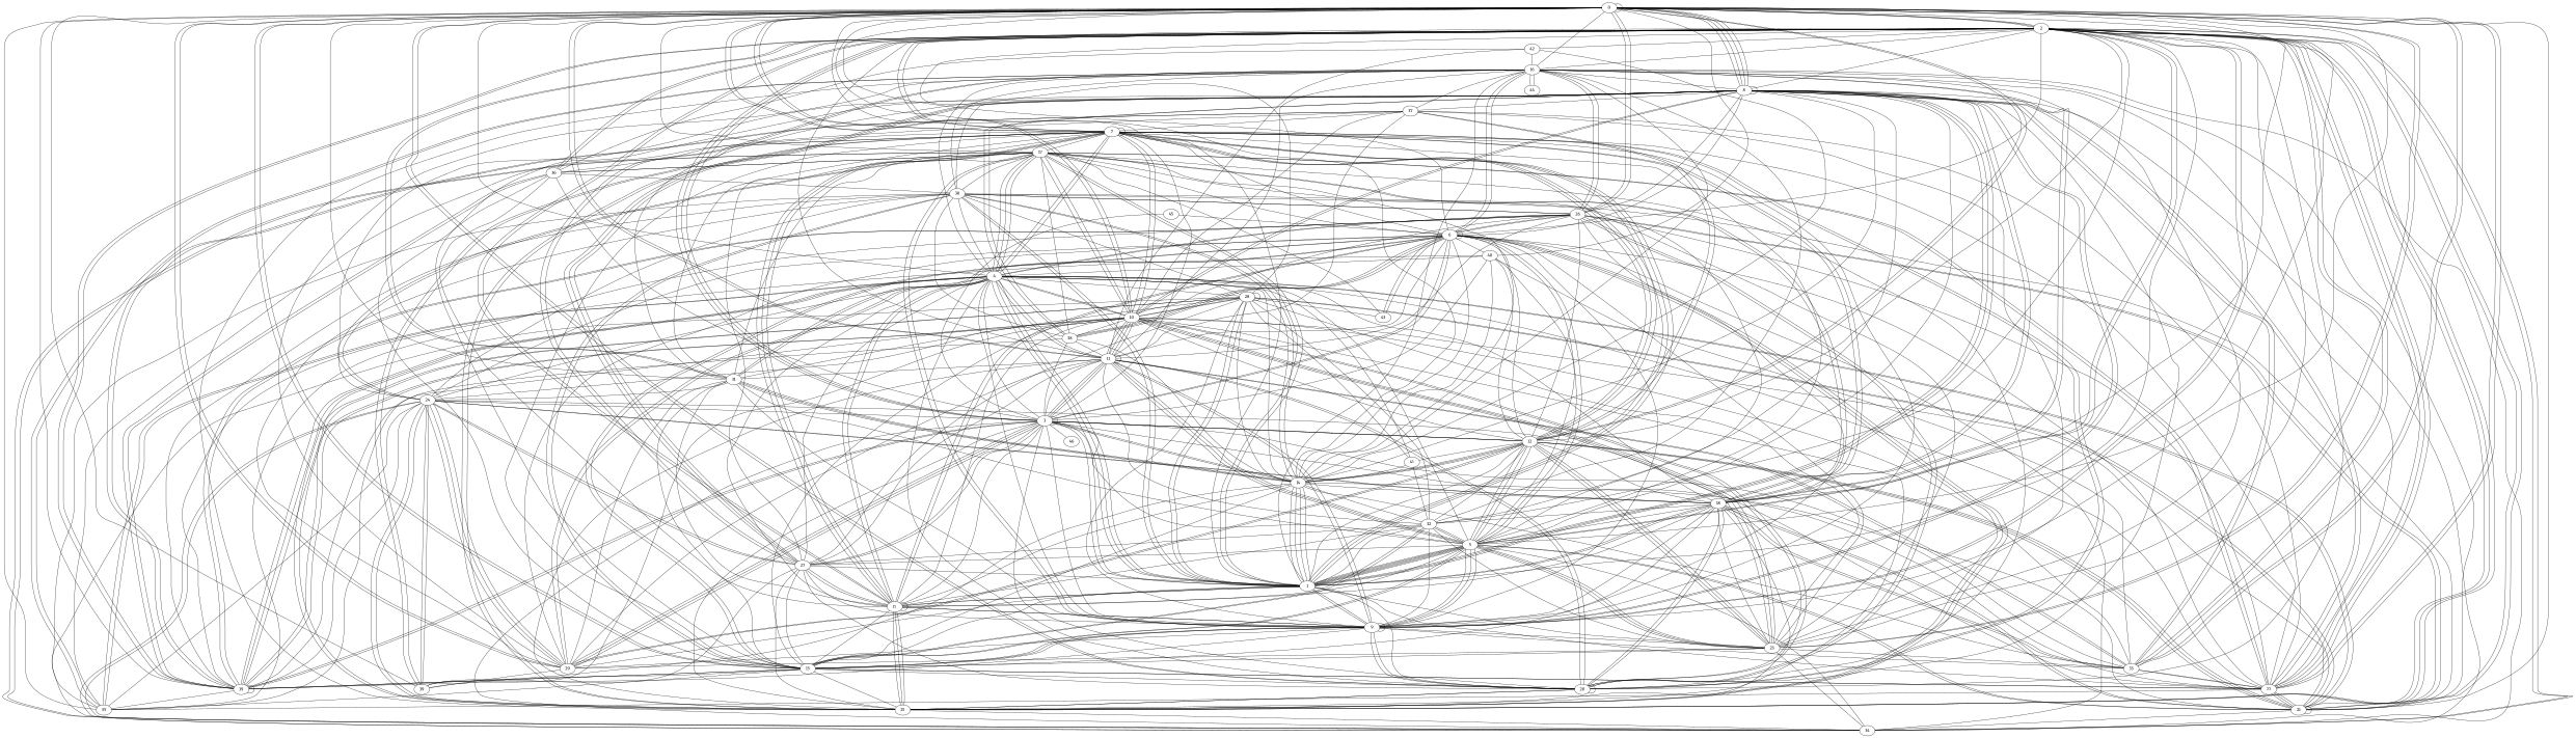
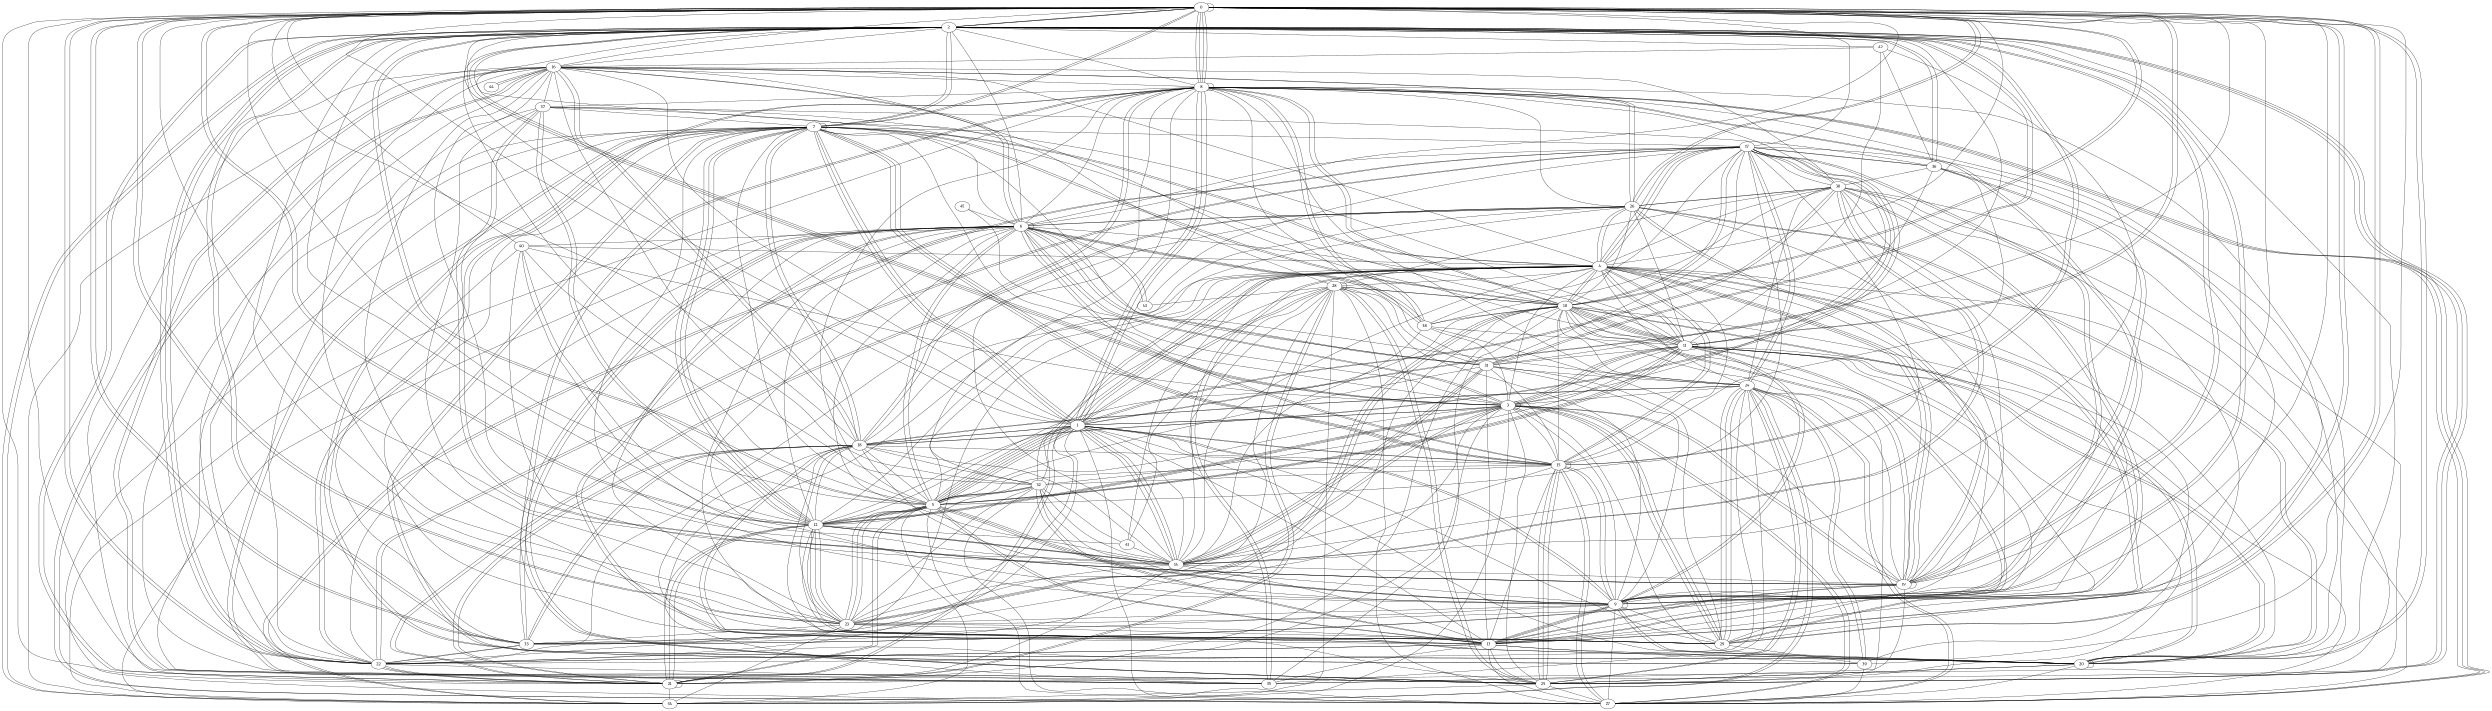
  graph {
    fontname=Merriweather
    node [fontname=Merriweather]
    edge [fontname=Merriweather]
    0
    2
    5
    7
    8
    10
    12
    13
    14
    16
    20
    21
    23
    29
    33
    39
    3
    9
    15
    32
    11
    19
    22
    25
    31
    34
    42
    1
    18
    4
    6
    27
    17
    24
    37
    38
    40
    41
    30
    35
    28
    26
    44
-   46
    36
    43
    45
    0 -- 0
    0 -- 2
    0 -- 2
    0 -- 5
    0 -- 7
    0 -- 7
    0 -- 8
    0 -- 10
    0 -- 10
    0 -- 12
    0 -- 12
    0 -- 13
    0 -- 14
    0 -- 16
    0 -- 20
    0 -- 21
    0 -- 23
    0 -- 29
    0 -- 29
    0 -- 33
    0 -- 39
    2 -- 0
    2 -- 7
    2 -- 8
    2 -- 12
    2 -- 20
    2 -- 21
    2 -- 33
    2 -- 3
    2 -- 3
    2 -- 3
    2 -- 9
    2 -- 15
    2 -- 32
    2 -- 11
    2 -- 19
    2 -- 22
    2 -- 25
    2 -- 25
    2 -- 25
    2 -- 31
    2 -- 31
    2 -- 34
    2 -- 42
    5 -- 2
    5 -- 2
    5 -- 8
    5 -- 12
    5 -- 12
    5 -- 12
    5 -- 13
    5 -- 3
    5 -- 9
    5 -- 9
    5 -- 9
    5 -- 32
    5 -- 11
    5 -- 11
    5 -- 31
    5 -- 34
    5 -- 1
    5 -- 18
    5 -- 4
    5 -- 6
    5 -- 27
    7 -- 2
    7 -- 5
    7 -- 7
    7 -- 10
    7 -- 10
    7 -- 12
    7 -- 20
    7 -- 39
    7 -- 22
    7 -- 25
    7 -- 25
    7 -- 1
    7 -- 1
    7 -- 18
    7 -- 18
    7 -- 4
    7 -- 4
    7 -- 27
    7 -- 17
    8 -- 0
    8 -- 0
    8 -- 0
    8 -- 8
    8 -- 10
    8 -- 14
    8 -- 9
    8 -- 31
    8 -- 1
    8 -- 1
    8 -- 18
    8 -- 18
    8 -- 6
    8 -- 27
    8 -- 24
    8 -- 37
    10 -- 8
    10 -- 13
    10 -- 21
    10 -- 23
    10 -- 23
    10 -- 11
    10 -- 19
    10 -- 25
    10 -- 4
    10 -- 4
    10 -- 24
    10 -- 38
    12 -- 7
    12 -- 7
    12 -- 10
    12 -- 14
    12 -- 14
    12 -- 14
    12 -- 21
    12 -- 23
    12 -- 23
    12 -- 29
    12 -- 3
    12 -- 32
    12 -- 18
    12 -- 6
    12 -- 37
    12 -- 37
    12 -- 40
    12 -- 41
    13 -- 0
    13 -- 5
    13 -- 7
    13 -- 8
    13 -- 14
    13 -- 20
    13 -- 39
    13 -- 9
    13 -- 9
    13 -- 32
    13 -- 32
    13 -- 19
    13 -- 22
    13 -- 22
    13 -- 25
    13 -- 31
    13 -- 6
    13 -- 6
    13 -- 27
    13 -- 30
    13 -- 30
    13 -- 35
    14 -- 16
    14 -- 21
    14 -- 3
    14 -- 3
    14 -- 32
    14 -- 19
    14 -- 31
    14 -- 31
    14 -- 42
    14 -- 1
    14 -- 18
    14 -- 17
    14 -- 40
    14 -- 30
    14 -- 30
    14 -- 28
    16 -- 2
    16 -- 8
    16 -- 29
    16 -- 32
    16 -- 34
    16 -- 1
    16 -- 18
    16 -- 18
    16 -- 4
    16 -- 6
    16 -- 30
    16 -- 35
    16 -- 26
    16 -- 44
    20 -- 0
    20 -- 7
    20 -- 8
    20 -- 10
    20 -- 10
    20 -- 20
    20 -- 3
    20 -- 9
    20 -- 11
    20 -- 25
    20 -- 25
    20 -- 1
    20 -- 18
    20 -- 18
    20 -- 27
    20 -- 26
    20 -- 26
    21 -- 2
    21 -- 5
    21 -- 5
    21 -- 12
    21 -- 12
    21 -- 16
    21 -- 21
    21 -- 34
    21 -- 18
    21 -- 18
    21 -- 4
    21 -- 30
    21 -- 28
    23 -- 0
    23 -- 2
    23 -- 5
    23 -- 5
    23 -- 5
    23 -- 10
    23 -- 12
    23 -- 13
    23 -- 16
    23 -- 29
    23 -- 33
    23 -- 32
    23 -- 34
    23 -- 18
    23 -- 6
    23 -- 37
    23 -- 30
    29 -- 12
    29 -- 39
    29 -- 31
    29 -- 4
    29 -- 4
    29 -- 6
    29 -- 24
    29 -- 24
    29 -- 24
    33 -- 0
    33 -- 2
    33 -- 8
    33 -- 8
    33 -- 10
    33 -- 14
    33 -- 9
    33 -- 11
    33 -- 22
    33 -- 40
    39 -- 7
    39 -- 10
    39 -- 27
    39 -- 24
    39 -- 24
    3 -- 7
    3 -- 12
    3 -- 12
    3 -- 29
    3 -- 29
    3 -- 29
    3 -- 33
    3 -- 3
    3 -- 15
    3 -- 11
    3 -- 11
    3 -- 19
    3 -- 19
    3 -- 34
    3 -- 1
    3 -- 4
    3 -- 6
    3 -- 6
    3 -- 38
-   3 -- 46
    9 -- 0
    9 -- 2
    9 -- 7
    9 -- 8
    9 -- 13
    9 -- 20
    9 -- 23
    9 -- 29
    9 -- 3
    9 -- 9
    9 -- 11
    9 -- 31
    9 -- 1
    9 -- 18
    9 -- 6
    9 -- 27
    9 -- 17
    9 -- 26
    15 -- 2
    15 -- 5
    15 -- 7
    15 -- 7
    15 -- 7
    15 -- 10
    15 -- 13
    15 -- 14
    15 -- 9
    15 -- 9
    15 -- 15
    15 -- 32
    15 -- 25
    15 -- 25
    15 -- 25
    15 -- 31
    15 -- 1
    15 -- 4
    15 -- 6
    15 -- 27
    15 -- 27
    15 -- 36
    32 -- 5
    32 -- 8
    32 -- 9
    32 -- 11
    32 -- 27
    32 -- 41
    11 -- 0
    11 -- 0
    11 -- 5
    11 -- 10
    11 -- 10
    11 -- 10
    11 -- 16
    11 -- 20
    11 -- 29
    11 -- 33
    11 -- 3
    11 -- 3
    11 -- 9
    11 -- 11
    11 -- 25
    11 -- 31
    11 -- 4
    11 -- 26
    19 -- 0
    19 -- 2
    19 -- 10
    19 -- 13
    19 -- 9
    19 -- 19
    19 -- 4
    19 -- 24
    19 -- 37
    19 -- 37
    19 -- 38
    19 -- 40
    19 -- 30
    19 -- 35
    19 -- 26
    19 -- 26
    19 -- 36
    19 -- 36
    22 -- 0
    22 -- 0
    22 -- 2
    22 -- 2
    22 -- 8
    22 -- 8
    22 -- 16
    22 -- 21
    22 -- 21
    22 -- 21
    22 -- 33
    22 -- 3
    22 -- 1
    22 -- 4
    22 -- 17
    22 -- 37
    22 -- 35
    22 -- 26
    25 -- 16
    25 -- 3
    25 -- 34
    25 -- 18
    25 -- 6
    25 -- 27
    25 -- 24
    25 -- 28
    31 -- 0
    31 -- 7
    31 -- 14
    31 -- 6
    31 -- 17
    31 -- 24
    34 -- 2
    34 -- 8
    34 -- 17
    34 -- 17
    34 -- 24
    42 -- 16
    42 -- 11
    1 -- 0
    1 -- 2
    1 -- 5
    1 -- 5
    1 -- 5
    1 -- 5
    1 -- 5
    1 -- 7
    1 -- 8
    1 -- 12
    1 -- 13
    1 -- 14
    1 -- 14
    1 -- 14
    1 -- 23
    1 -- 29
    1 -- 3
    1 -- 9
    1 -- 15
    1 -- 32
    1 -- 18
    1 -- 18
    1 -- 17
    1 -- 30
    1 -- 28
    18 -- 0
    18 -- 13
    18 -- 33
    18 -- 33
    18 -- 15
    18 -- 32
    18 -- 17
    18 -- 24
    4 -- 0
    4 -- 14
    4 -- 20
    4 -- 21
    4 -- 9
    4 -- 15
    4 -- 15
    4 -- 11
    4 -- 19
    4 -- 19
    4 -- 1
    4 -- 1
    4 -- 1
    4 -- 18
    4 -- 27
    4 -- 17
    4 -- 17
    4 -- 17
    4 -- 28
    6 -- 0
    6 -- 2
    6 -- 5
    6 -- 7
    6 -- 14
    6 -- 16
    6 -- 15
    6 -- 11
    6 -- 22
    6 -- 25
    6 -- 25
    6 -- 31
    6 -- 34
    6 -- 6
    6 -- 17
    6 -- 24
    6 -- 38
    6 -- 38
    6 -- 40
    6 -- 26
    6 -- 43
    6 -- 43
    27 -- 8
    27 -- 8
    27 -- 16
    27 -- 16
    27 -- 3
    27 -- 3
    27 -- 11
    27 -- 1
    27 -- 24
    27 -- 28
    17 -- 0
    17 -- 5
    17 -- 10
    17 -- 10
    17 -- 20
    17 -- 9
    17 -- 22
    17 -- 1
    17 -- 18
    17 -- 24
    17 -- 38
    17 -- 36
    24 -- 3
    24 -- 22
    24 -- 25
    24 -- 34
    24 -- 18
    24 -- 4
    24 -- 27
    24 -- 17
    24 -- 30
    37 -- 7
    37 -- 10
    37 -- 16
    37 -- 11
    38 -- 8
    38 -- 8
    38 -- 14
    38 -- 11
    38 -- 6
    40 -- 0
    40 -- 5
    40 -- 3
    40 -- 4
    41 -- 14
    41 -- 4
    41 -- 28
    30 -- 8
    30 -- 29
    30 -- 1
    30 -- 4
    30 -- 17
    30 -- 38
    30 -- 35
    30 -- 28
    30 -- 26
    35 -- 0
    35 -- 7
    35 -- 10
    35 -- 16
    35 -- 4
    35 -- 4
    35 -- 24
    35 -- 26
    28 -- 2
    28 -- 10
    28 -- 10
    28 -- 21
    28 -- 23
    28 -- 9
    28 -- 32
    28 -- 25
    28 -- 31
    28 -- 34
    28 -- 1
    28 -- 28
    28 -- 43
    26 -- 0
    26 -- 0
    26 -- 8
    26 -- 10
    26 -- 12
    26 -- 16
    26 -- 21
    26 -- 21
    26 -- 4
    26 -- 4
    26 -- 6
    26 -- 30
    44 -- 16
    36 -- 2
    36 -- 2
    36 -- 13
    36 -- 3
    36 -- 42
    36 -- 17
    36 -- 37
    36 -- 30
    43 -- 17
    45 -- 3
    45 -- 6
  }
